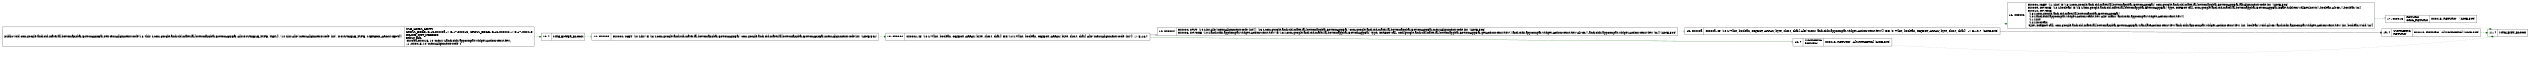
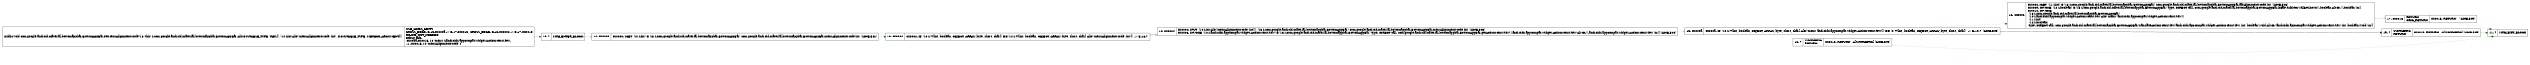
  digraph {
    rankdir=LR
    node [shape=record]
    edge [arrowhead=odot color=darkgreen style=dotted]
    n1 [label="{10\:\ ?|MTH_ENTER_BLOCK\l}"]
    n2 [label="{12\:\ 0x0000|0x0000: IGET  (r0 I:int) = (r3 I:com.google.android.material.bottomappbar.BottomAppBar) com.google.android.material.bottomappbar.BottomAppBar.menuAlignmentMode int  (LINE:542)\l}"]
    n3 [label="{13\:\ 0x0002|0x0002: IF  (r0 I:??[int, boolean, OBJECT, ARRAY, byte, short, char]) == (r4 I:??[int, boolean, OBJECT, ARRAY, byte, short, char] A[D('menuAlignmentMode' int)])  \-\> B:18:? \l}"]
    n4 [label="{14\:\ 0x0004|0x0004: IPUT  (r4 I:int A[D('menuAlignmentMode' int)]), (r3 I:com.google.android.material.bottomappbar.BottomAppBar) com.google.android.material.bottomappbar.BottomAppBar.menuAlignmentMode int  (LINE:543)\l0x0006: INVOKE  (r0 I:androidx.appcompat.widget.ActionMenuView) = (r3 I:com.google.android.material.bottomappbar.BottomAppBar) type: DIRECT call: com.google.android.material.bottomappbar.BottomAppBar.getActionMenuView():androidx.appcompat.widget.ActionMenuView A[MD:():androidx.appcompat.widget.ActionMenuView (m)] (LINE:544)\l}"]
    n5 [label="{18\:\ ?|SYNTHETIC\lRETURN\l|0x0015: RETURN   A[SYNTHETIC] (LINE:549)\l}"]
    n6 [label="{15\:\ 0x000a|0x000a: IF  (r0 I:??[int, boolean, OBJECT, ARRAY, byte, short, char] A[D('menu' androidx.appcompat.widget.ActionMenuView)]) == (0 ??[int, boolean, OBJECT, ARRAY, byte, short, char])  \-\> B:19:?  (LINE:545)\l}"]
    n7 [label="{11\:\ ?|MTH_EXIT_BLOCK\l}"]
    n8 [label="{16\:\ 0x000c|0x000c: IGET  (r1 I:int) = (r3 I:com.google.android.material.bottomappbar.BottomAppBar) com.google.android.material.bottomappbar.BottomAppBar.fabAlignmentMode int  (LINE:546)\l0x000e: INVOKE  (r2 I:boolean) = (r3 I:com.google.android.material.bottomappbar.BottomAppBar) type: DIRECT call: com.google.android.material.bottomappbar.BottomAppBar.isFabVisibleOrWillBeShown():boolean A[MD:():boolean (m)]\l0x0012: INVOKE  \l  (r3 I:com.google.android.material.bottomappbar.BottomAppBar)\l  (r0 I:androidx.appcompat.widget.ActionMenuView A[D('menu' androidx.appcompat.widget.ActionMenuView)])\l  (r1 I:int)\l  (r2 I:boolean)\l type: DIRECT call: com.google.android.material.bottomappbar.BottomAppBar.translateActionMenuView(androidx.appcompat.widget.ActionMenuView, int, boolean):void A[MD:(androidx.appcompat.widget.ActionMenuView, int, boolean):void (m)]\l}"]
    n9 [label="{19\:\ ?|SYNTHETIC\lRETURN\l|0x0015: RETURN   A[SYNTHETIC] (LINE:549)\l}"]
    n10 [label="{17\:\ 0x0015|RETURN\lORIG_RETURN\l|0x0015: RETURN    (LINE:549)\l}"]
    n11 [label="{public void com.google.android.material.bottomappbar.BottomAppBar.setMenuAlignmentMode((r3 'this' I:com.google.android.material.bottomappbar.BottomAppBar A[IMMUTABLE_TYPE, THIS]), (r4 I:int A[D('menuAlignmentMode' int), IMMUTABLE_TYPE, METHOD_ARGUMENT]))  | USE_LINES_HINTS\lCROSS_EDGE: B:15:0x000a \-\> B:17:0x0015, CROSS_EDGE: B:13:0x0002 \-\> B:17:0x0015\lINLINE_NOT_NEEDED\lDebug Info:\l  0x000a\-0x0015: r0 'menu' Landroidx\/appcompat\/widget\/ActionMenuView;\l  \-1 \-0x0015: r4 'menuAlignmentMode' I\l}"]
    n1 -> n2 [style=dashed]
    n2 -> n3 [arrowhead=dot]
    n3 -> n4 [color=black style=solid]
-   n3 -> n5 [style=solid]
    n4 -> n6
    n5 -> n7 [arrowhead=diamond]
    n6 -> n8 [arrowhead=diamond]
    n6 -> n9 [arrowhead=dot color=black style=solid]
    n8 -> n10 [style=dashed]
    n9 -> n7 [arrowhead=diamond style=dashed]
    n10 -> n7 [arrowhead=diamond]
    n11 -> n1 [arrowhead=diamond style=dashed]
  }
